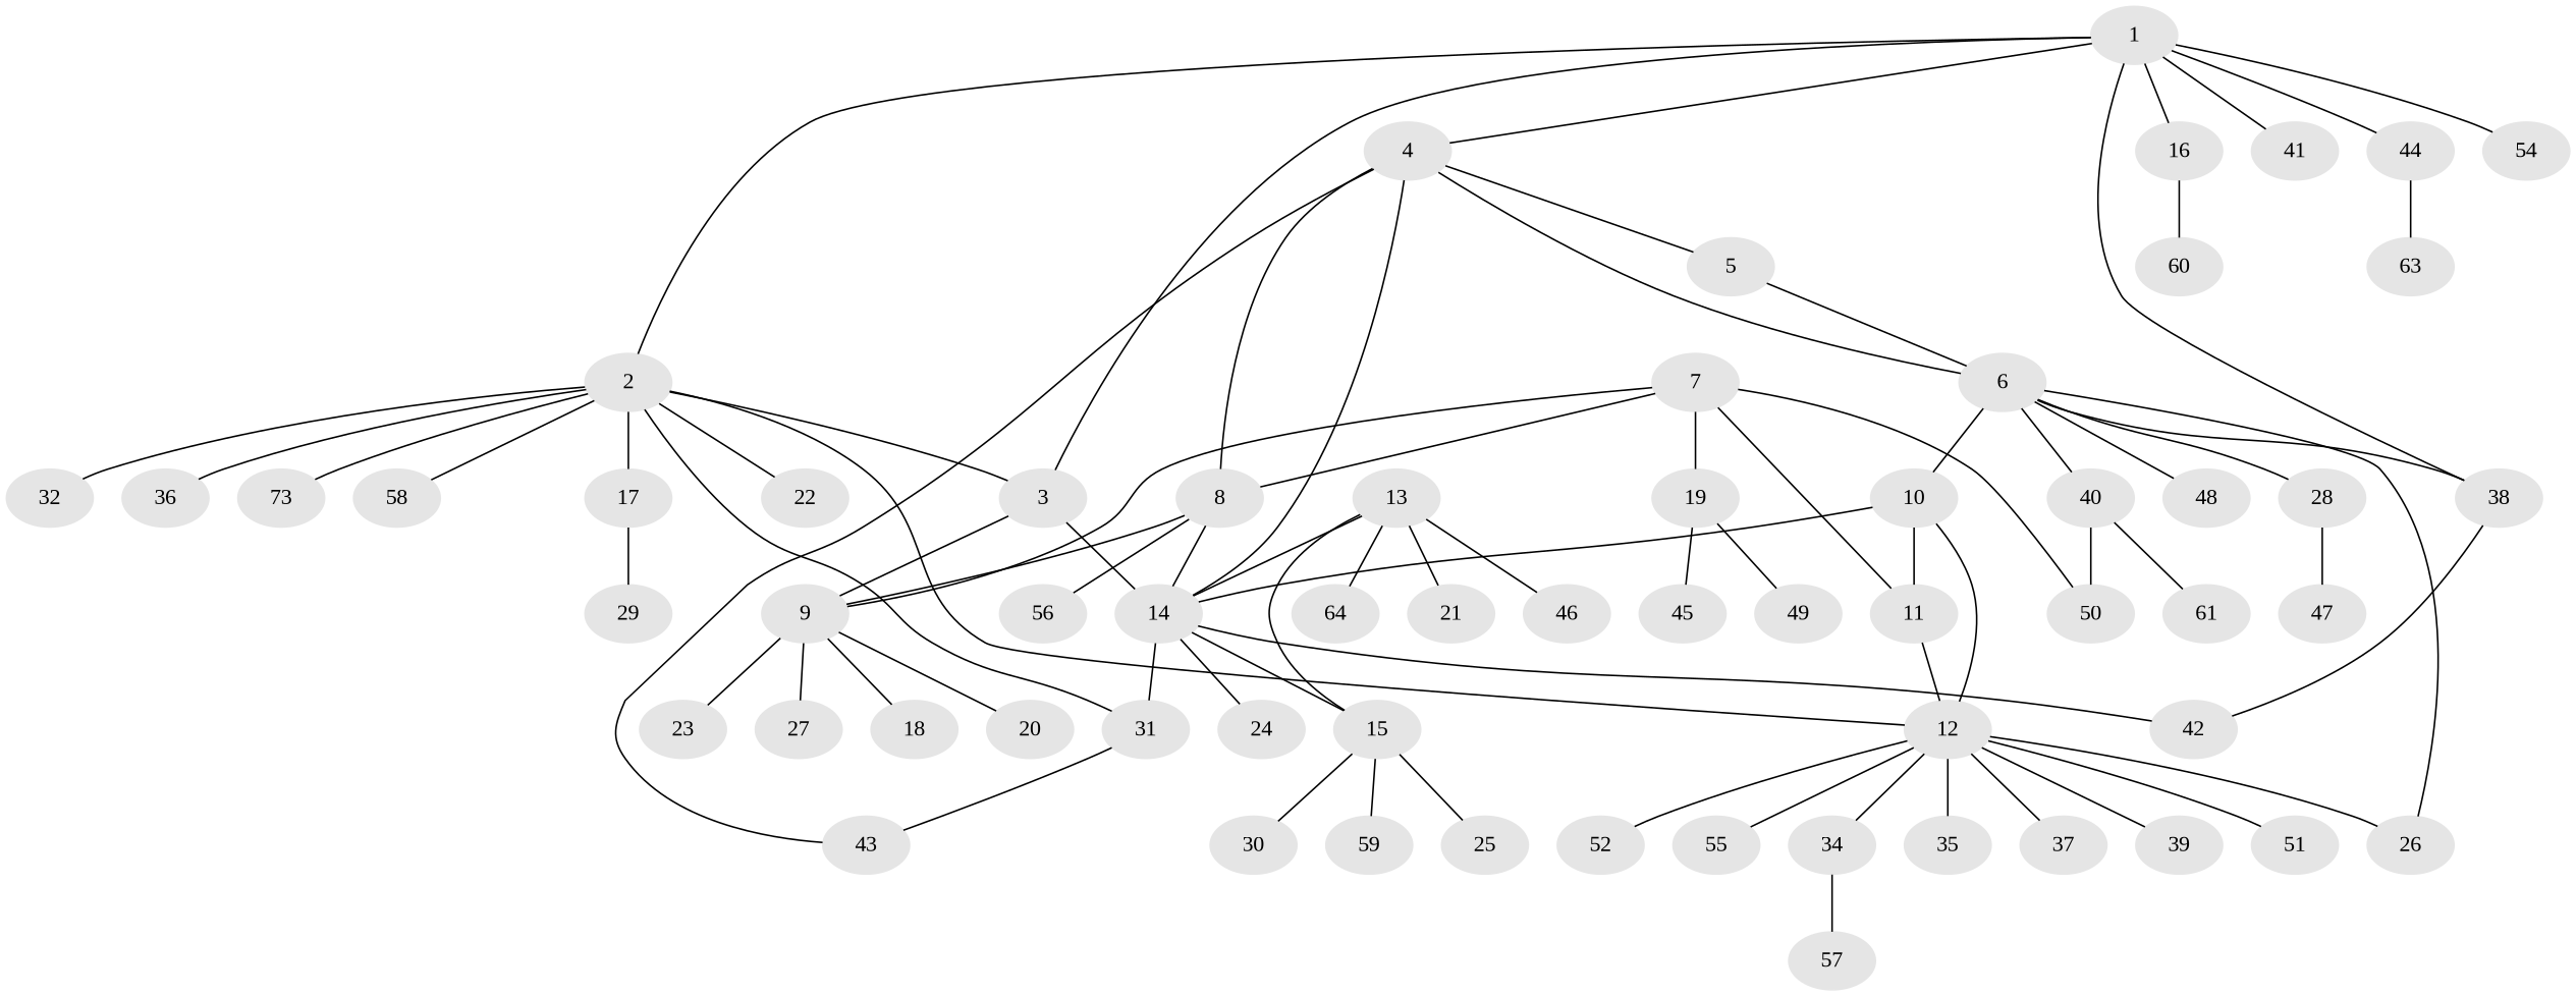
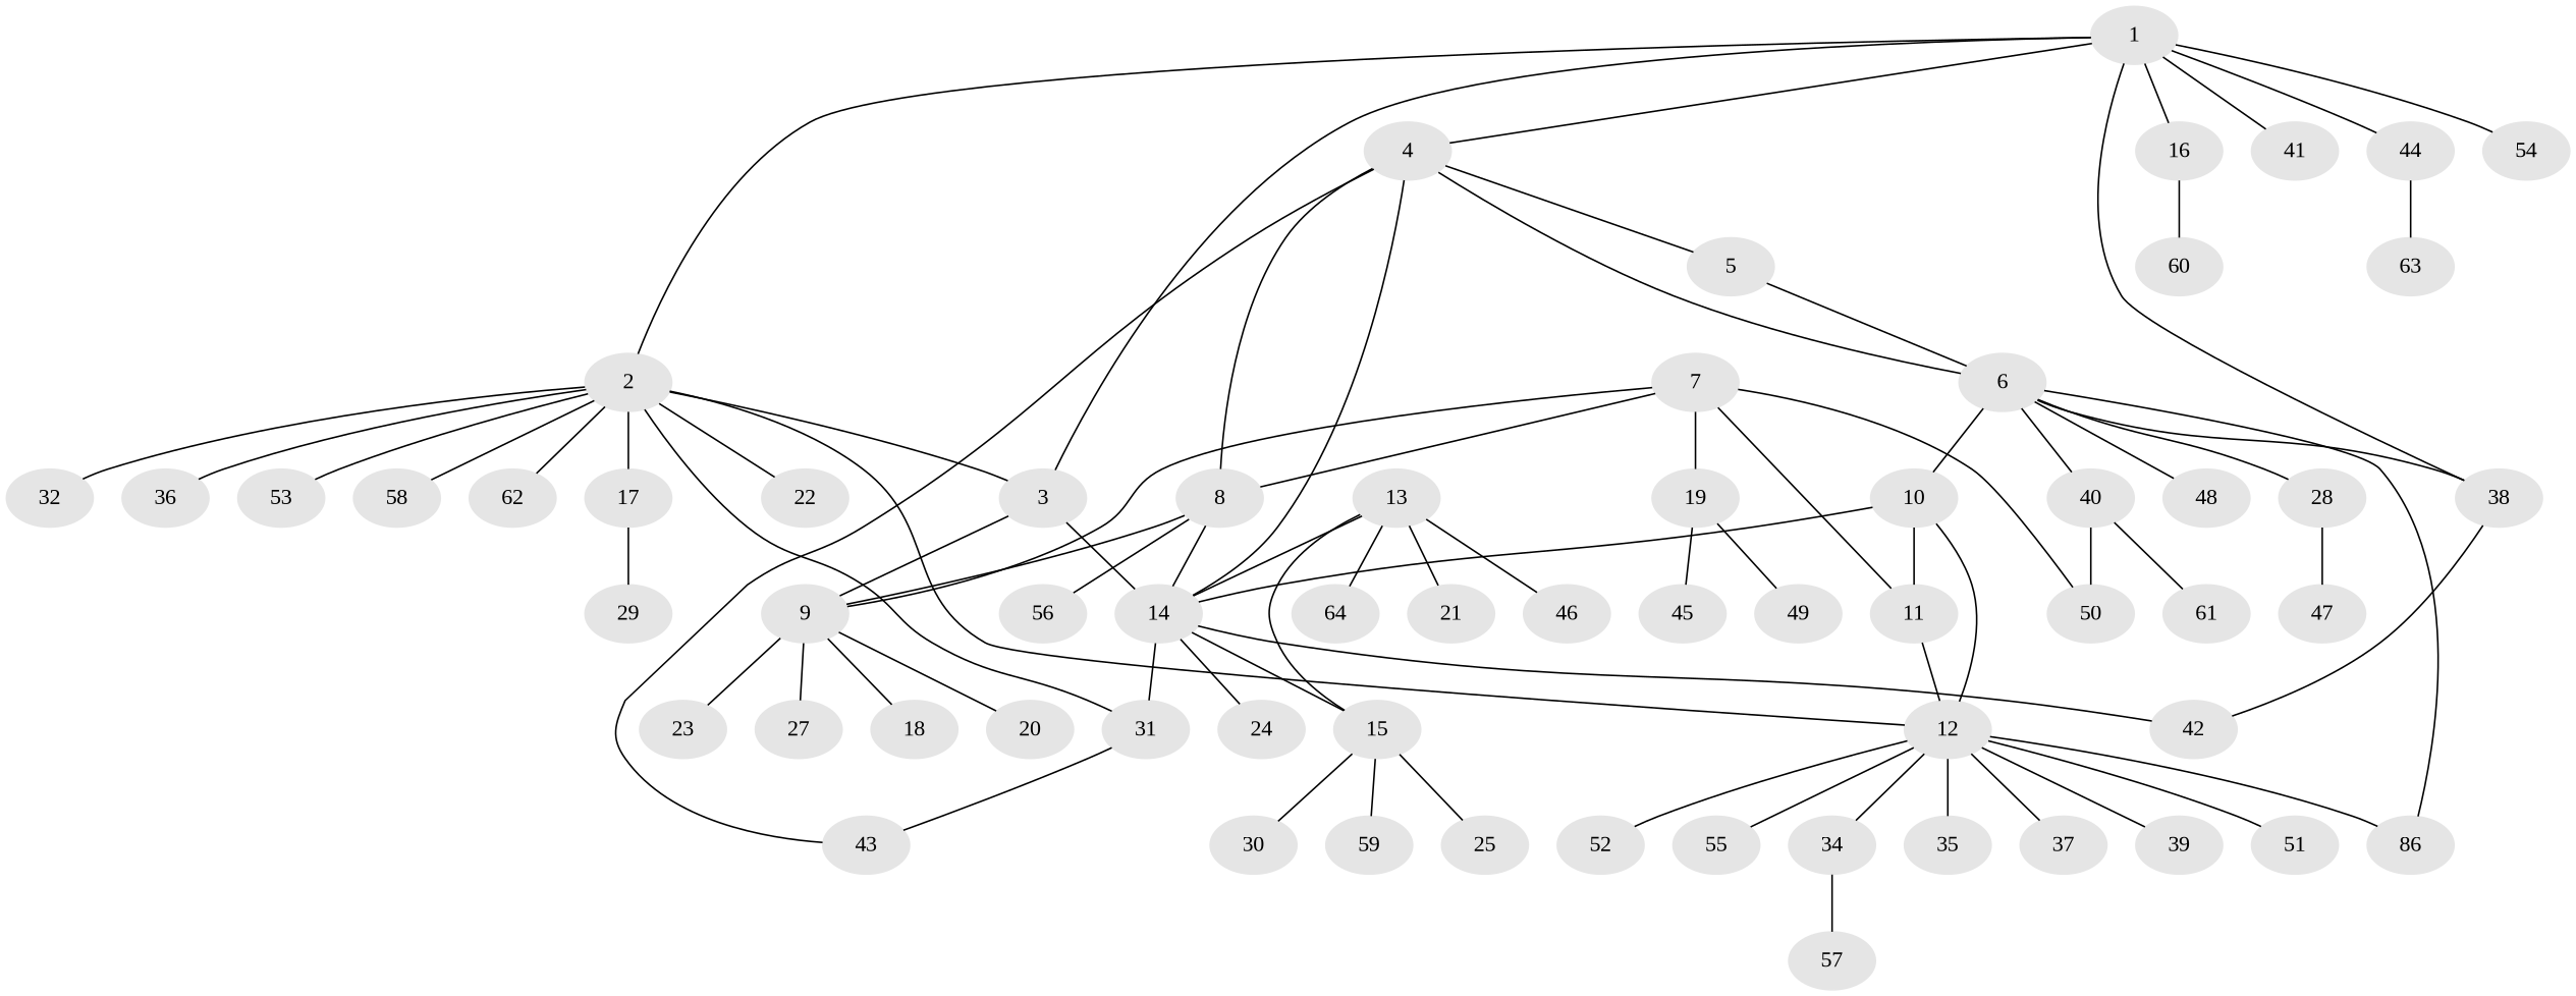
  graph {
    fontname="Liberation Serif"
    node [color=gray90 fontname="Liberation Serif" style=filled]
    edge [fontname="Liberation Serif"]
    1
    2
    3
    4
    16
    38
    41
    44
    54
    12
    17
    22
    31
    32
    36
-   53 [label=73]
+   53
    58
+   62
    9
    14
    5
    6
    8
    43
    60
    42
    63
-   26
+   26 [label=86]
    34
    35
    37
    39
    51
    52
    55
    29
    18
    20
    23
    27
    15
    24
    10
    28
    40
    48
    56
    11
    47
    50
    61
    7
    19
    45
    49
    57
    13
    21
    46
    64
    25
    30
    59
    1 -- 2
    1 -- 3
    1 -- 4
    1 -- 16
    1 -- 38
    1 -- 41
    1 -- 44
    1 -- 54
    2 -- 3
    2 -- 12
    2 -- 17
    2 -- 22
    2 -- 31
    2 -- 32
    2 -- 36
    2 -- 53
    2 -- 58
+   2 -- 62
    3 -- 9
    3 -- 14
    4 -- 14
    4 -- 5
    4 -- 6
    4 -- 8
    4 -- 43
    16 -- 60
    38 -- 42
    44 -- 63
    12 -- 26
    12 -- 34
    12 -- 35
    12 -- 37
    12 -- 39
    12 -- 51
    12 -- 52
    12 -- 55
    17 -- 29
    31 -- 43
    9 -- 18
    9 -- 20
    9 -- 23
    9 -- 27
    14 -- 31
    14 -- 42
    14 -- 15
    14 -- 24
    5 -- 6
    6 -- 38
    6 -- 26
    6 -- 10
    6 -- 28
    6 -- 40
    6 -- 48
    8 -- 9
    8 -- 14
    8 -- 56
    34 -- 57
    15 -- 25
    15 -- 30
    15 -- 59
    10 -- 12
    10 -- 14
    10 -- 11
    28 -- 47
    40 -- 50
    40 -- 61
    11 -- 12
    7 -- 9
    7 -- 8
    7 -- 11
    7 -- 50
    7 -- 19
    19 -- 45
    19 -- 49
    13 -- 14
    13 -- 15
    13 -- 21
    13 -- 46
    13 -- 64
  }
